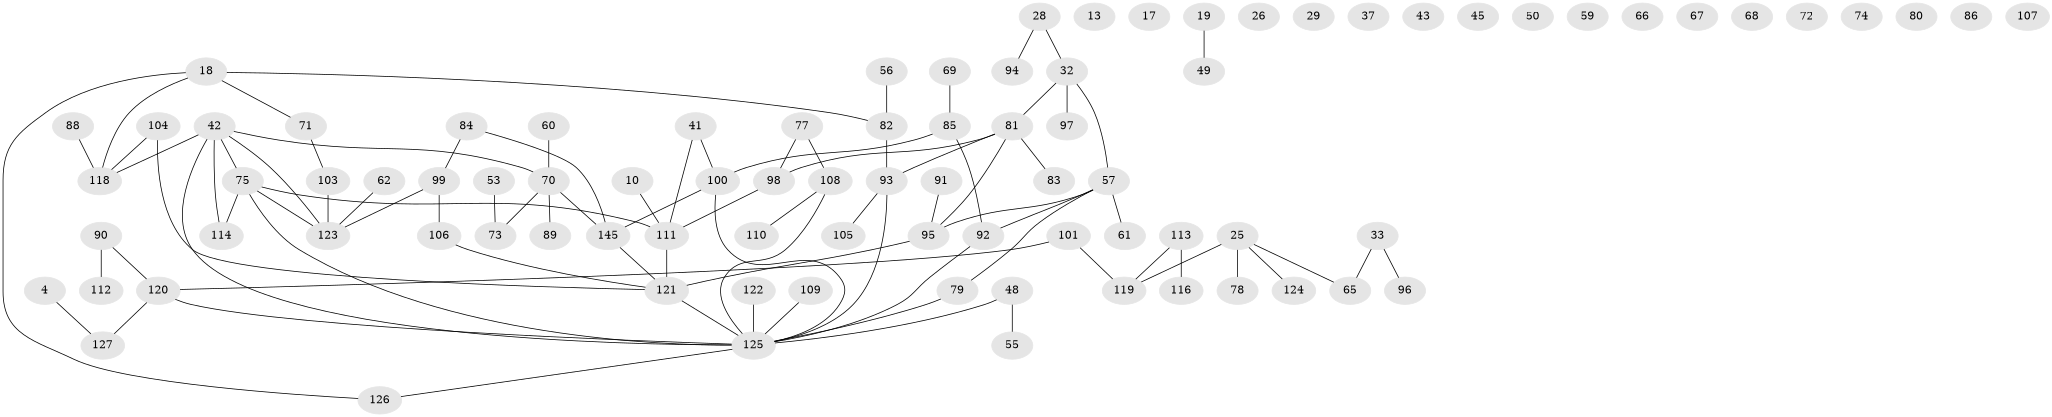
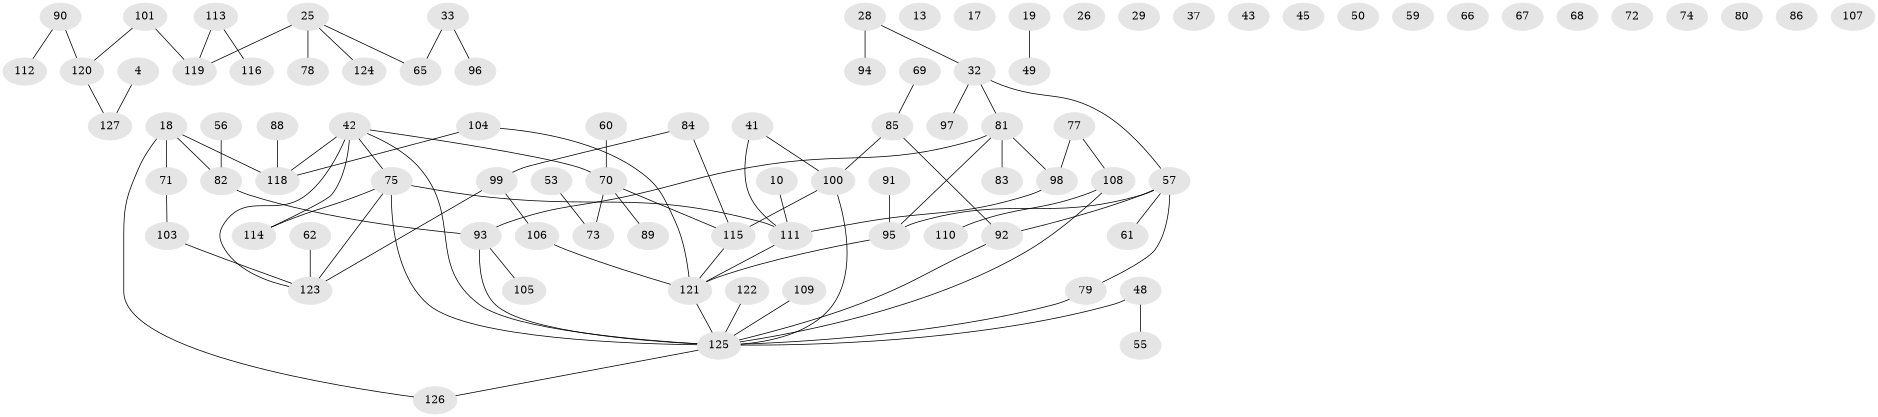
  graph {
    node [color=gray90 style=filled]
    4
    127
    111 [super="+54"]
    121 [super="+36+58"]
    10
    13
    17
    18
    71
    82 [super="+39"]
    118
    126
    103
    93 [super="+22"]
    19
    49
    25
    65
    78
    119 [super="+5"]
    124
    26
    32 [super="+23"]
    57
    81
    97
    28
    94
    29
    61
    79
    92 [super="+63+76"]
    95 [super="+16"]
    98 [super="+14"]
    83
    33
    96
    37
    41
    100
    125 [super="+12+64+117"]
-   115 [super="+34" label=145]
+   115 [super="+34"]
    42 [super="+6"]
    70 [super="+35"]
    114
    123 [super="+1+11+52"]
    75
    56
    73 [super="+2"]
    89
    43
    45
    48
    55
    50
    53 [super="+24+15"]
    105
    59
    60
    62 [super="+3+46"]
    66
    67
    68
    69
    85
    72
    74
    77
    108 [super="+21"]
    110
    80
    84 [super="+38+44"]
    99 [super="+40"]
    106
    86
    122
    88
    90 [super="+30"]
    112
    120
    91
    101
    104
    107
    109
    113
    116
    4 -- 127
    111 -- 121
    121 -- 125 [weight=2]
    10 -- 111
    18 -- 71
    18 -- 82
    18 -- 118
    18 -- 126
    71 -- 103
    82 -- 93 [weight=2]
    103 -- 123
    93 -- 125 [weight=2]
    93 -- 105
    19 -- 49
    25 -- 65
    25 -- 78
    25 -- 119 [weight=2]
    25 -- 124
    32 -- 57
    32 -- 81
    32 -- 97
    57 -- 61
    57 -- 79
    57 -- 92
    57 -- 95
    81 -- 93
    81 -- 95
    81 -- 98
    81 -- 83
    28 -- 32
    28 -- 94
    79 -- 125
    92 -- 125
    95 -- 121 [weight=2]
    98 -- 111
    33 -- 65
    33 -- 96
    41 -- 111
    41 -- 100
    100 -- 125
    100 -- 115
    125 -- 126
    115 -- 121
    42 -- 118 [weight=2]
    42 -- 125
    42 -- 70
    42 -- 114
    42 -- 123
    42 -- 75
    70 -- 115
    70 -- 73
    70 -- 89
    75 -- 111
    75 -- 125
    75 -- 114
    75 -- 123
    56 -- 82
    48 -- 125
    48 -- 55
    53 -- 73
    60 -- 70
    62 -- 123
    69 -- 85
    85 -- 92
    85 -- 100
    77 -- 98
    77 -- 108
    108 -- 125
    108 -- 110
    84 -- 115
    84 -- 99
    99 -- 123
    99 -- 106
    106 -- 121
    122 -- 125
    88 -- 118
    90 -- 112
    90 -- 120
    120 -- 127
-   120 -- 125
    91 -- 95
    101 -- 119
    101 -- 120
    104 -- 121
    104 -- 118
    109 -- 125
    113 -- 119
    113 -- 116
  }
